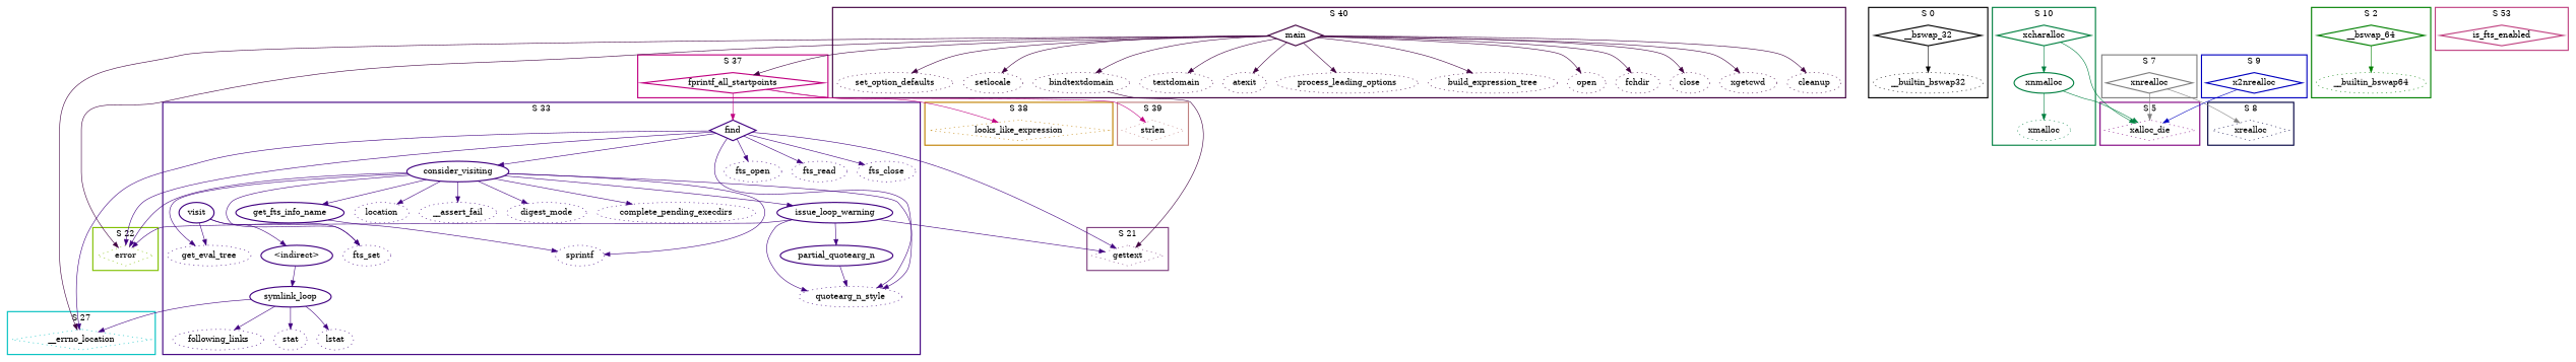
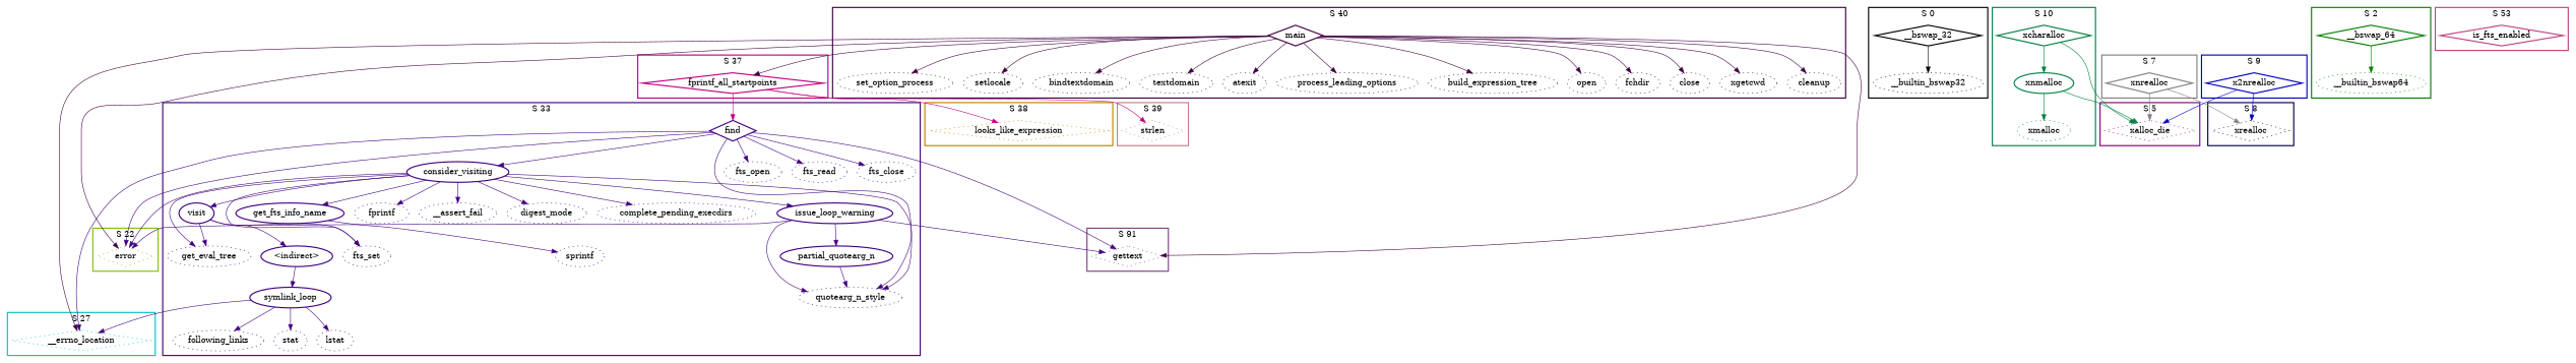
  digraph {
    node [color="#400080" style=dotted]
    edge [color="#400080"]
    n1 [label=get_fts_info_name style=bold]
    n2 [label=sprintf]
    n3 [label=visit style=bold]
    n4 [label=get_eval_tree]
    n5 [label="<indirect>" style=bold]
    n6 [label=fts_set]
    n7 [label=partial_quotearg_n style=bold]
    n8 [label=quotearg_n_style]
    n9 [label=issue_loop_warning style=bold]
    n10 [label=symlink_loop style=bold]
    n11 [label=following_links]
    n12 [label=stat]
    n13 [label=lstat]
    n14 [label=consider_visiting style=bold]
-   n15 [label=location]
+   n15 [label=fprintf]
    n16 [label=__assert_fail]
    n17 [label=digest_mode]
    n18 [label=complete_pending_execdirs]
    n19 [label=find shape=diamond style=bold]
    n20 [label=fts_open]
    n21 [label=fts_read]
    n22 [label=fts_close]
    n23 [color="#00C0C0" label=__errno_location shape=diamond]
    n24 [color="#400040" label=main shape=diamond style=bold]
-   n25 [color="#400040" label=set_option_defaults]
+   n25 [color="#400040" label=set_option_process]
    n26 [color="#400040" label=setlocale]
    n27 [color="#400040" label=bindtextdomain]
    n28 [color="#400040" label=textdomain]
    n29 [color="#400040" label=atexit]
    n30 [color="#400040" label=process_leading_options]
    n31 [color="#400040" label=build_expression_tree]
    n32 [color="#400040" label=open]
    n33 [color="#400040" label=fchdir]
    n34 [color="#400040" label=close]
    n35 [color="#400040" label=xgetcwd]
    n36 [color="#400040" label=cleanup]
    n37 [color="#000000" label=__bswap_32 shape=diamond style=bold]
    n38 [color="#000000" label=__builtin_bswap32]
    n39 [color="#008040" label=xnmalloc style=bold]
    n40 [color="#008040" label=xmalloc]
    n41 [color="#008040" label=xcharalloc shape=diamond style=bold]
    n42 [color="#C00080" label=fprintf_all_startpoints shape=diamond style=bold]
    n43 [color="#C08000" label=looks_like_expression shape=diamond]
    n44 [color="#008000" label=__bswap_64 shape=diamond style=bold]
    n45 [color="#008000" label=__builtin_bswap64]
    n46 [color="#C08080" label=strlen shape=diamond]
    n47 [color="#C04080" label=is_fts_enabled shape=diamond style=bold]
    n48 [color="#800080" label=xalloc_die shape=diamond]
    n49 [color="#804080" label=gettext shape=diamond]
    n50 [color="#80C000" label=error shape=diamond]
    n51 [color="#808080" label=xnrealloc shape=diamond style=bold]
    n52 [color="#000040" label=xrealloc shape=diamond]
    n53 [color="#0000C0" label=x2nrealloc shape=diamond style=bold]
    subgraph cluster_1 {
      color="#400080"
      label="S 33"
      style=bold
      n1
      n2
      n3
      n4
      n5
      n6
      n7
      n8
      n9
      n10
      n11
      n12
      n13
      n14
      n15
      n16
      n17
      n18
      n19
      n20
      n21
      n22
    }
    subgraph cluster_2 {
      color="#00C0C0"
      label="S 27"
      style=bold
      n23
    }
    subgraph cluster_3 {
      color="#400040"
      label="S 40"
      style=bold
      n24
      n25
      n26
      n27
      n28
      n29
      n30
      n31
      n32
      n33
      n34
      n35
      n36
    }
    subgraph cluster_4 {
      color="#000000"
      label="S 0"
      style=bold
      n37
      n38
    }
    subgraph cluster_5 {
      color="#008040"
      label="S 10"
      style=bold
      n39
      n40
      n41
    }
    subgraph cluster_6 {
      color="#C00080"
      label="S 37"
      style=bold
      n42
    }
    subgraph cluster_7 {
      color="#C08000"
      label="S 38"
      style=bold
      n43
    }
    subgraph cluster_8 {
      color="#008000"
      label="S 2"
      style=bold
      n44
      n45
    }
    subgraph cluster_9 {
      color="#C08080"
      label="S 39"
      style=bold
      n46
    }
    subgraph cluster_10 {
      color="#C04080"
      label="S 53"
      style=bold
      n47
    }
    subgraph cluster_11 {
      color="#800080"
      label="S 5"
      style=bold
      n48
    }
    subgraph cluster_12 {
      color="#804080"
-     label="S 21"
+     label="S 91"
      style=bold
      n49
    }
    subgraph cluster_13 {
      color="#80C000"
      label="S 22"
      style=bold
      n50
    }
    subgraph cluster_14 {
      color="#808080"
      label="S 7"
      style=bold
      n51
    }
    subgraph cluster_15 {
      color="#000040"
      label="S 8"
      style=bold
      n52
    }
    subgraph cluster_16 {
      color="#0000C0"
      label="S 9"
      style=bold
      n53
    }
    n1 -> n2
    n3 -> n4
    n3 -> n5
    n3 -> n6
    n5 -> n10
    n7 -> n8
    n9 -> n7
    n9 -> n8
    n9 -> n49
    n9 -> n50
    n10 -> n11
    n10 -> n12
    n10 -> n13
    n10 -> n23
    n14 -> n1
-   n14 -> n2
+   n14 -> n3
    n14 -> n4
    n14 -> n6
    n14 -> n8
    n14 -> n9
    n14 -> n15
    n14 -> n16
    n14 -> n17
    n14 -> n18
    n14 -> n50
    n19 -> n8
    n19 -> n14
    n19 -> n20
    n19 -> n21
    n19 -> n22
    n19 -> n23
    n19 -> n49
    n19 -> n50
    n24 -> n23 [color="#400040"]
    n24 -> n25 [color="#400040"]
    n24 -> n26 [color="#400040"]
    n24 -> n27 [color="#400040"]
    n24 -> n28 [color="#400040"]
    n24 -> n29 [color="#400040"]
    n24 -> n30 [color="#400040"]
    n24 -> n31 [color="#400040"]
    n24 -> n32 [color="#400040"]
    n24 -> n33 [color="#400040"]
    n24 -> n34 [color="#400040"]
    n24 -> n35 [color="#400040"]
    n24 -> n36 [color="#400040"]
    n24 -> n42 [color="#400040"]
-   n27 -> n49 [color="#400040"]
+   n24 -> n49 [color="#400040"]
    n24 -> n50 [color="#400040"]
    n37 -> n38 [color="#000000"]
    n39 -> n40 [color="#008040"]
    n39 -> n48 [color="#008040"]
    n41 -> n39 [color="#008040"]
    n41 -> n48 [color="#008040"]
    n42 -> n19 [color="#C00080"]
    n42 -> n43 [color="#C00080"]
    n42 -> n46 [color="#C00080"]
    n44 -> n45 [color="#008000"]
    n51 -> n48 [color="#808080"]
    n51 -> n52 [color="#808080"]
    n53 -> n48 [color="#0000C0"]
+   n53 -> n52 [color="#0000C0"]
  }
